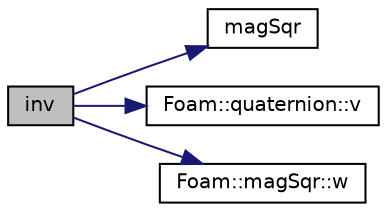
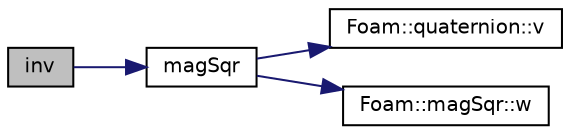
  digraph {
    rankdir=LR
    node [color=black fontname=Helvetica fontsize=10 shape=record]
    edge [color=midnightblue fontname=Helvetica fontsize=10 labelfontname=Helvetica labelfontsize=10 style=solid]
    n1 [fillcolor=grey75 fontcolor=black height=0.2 label=inv style=filled width=0.4]
    n2 [height=0.2 label=magSqr width=0.4]
    n3 [height=0.2 label="Foam::quaternion::v" width=0.4]
    n4 [height=0.2 label="Foam::magSqr::w" width=0.4]
    n1 -> n2
-   n1 -> n3
-   n1 -> n4
+   n2 -> n3
+   n2 -> n4
  }
